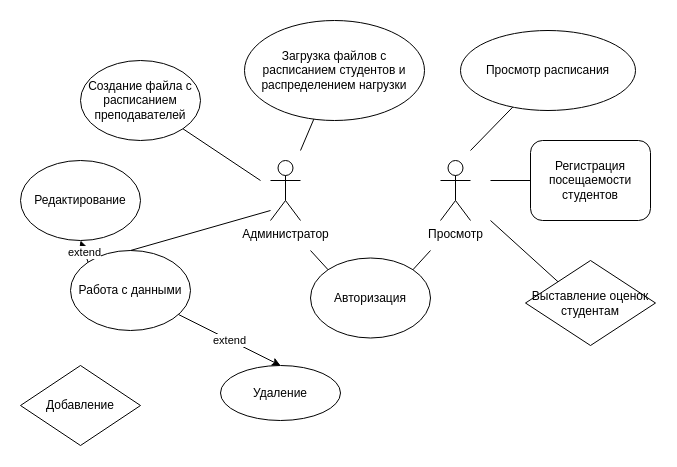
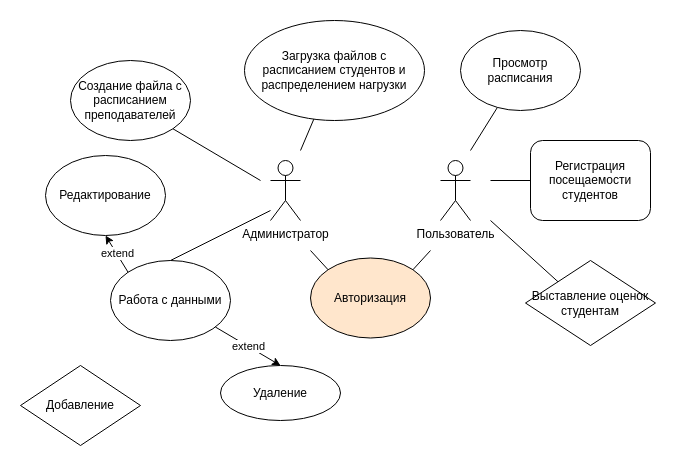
  <mxCell id="0" />
  <mxCell id="1" parent="0" />
- <mxCell id="2" value="Просмотр" style="shape=umlActor;verticalLabelPosition=bottom;verticalAlign=top;html=1;outlineConnect=0;" vertex="1" parent="1"><mxGeometry x="440" y="160" width="30" height="60" as="geometry" /></mxCell>
+ <mxCell id="2" value="Пользователь" style="shape=umlActor;verticalLabelPosition=bottom;verticalAlign=top;html=1;outlineConnect=0;" vertex="1" parent="1"><mxGeometry x="440" y="160" width="30" height="60" as="geometry" /></mxCell>
  <mxCell id="3" value="Администратор" style="shape=umlActor;verticalLabelPosition=bottom;verticalAlign=top;html=1;outlineConnect=0;" vertex="1" parent="1"><mxGeometry x="270" y="160" width="30" height="60" as="geometry" /></mxCell>
- <mxCell id="4" value="Авторизация" style="ellipse;whiteSpace=wrap;html=1;" vertex="1" parent="1"><mxGeometry x="310" y="257.5" width="120" height="80" as="geometry" /></mxCell>
+ <mxCell id="4" value="Авторизация" style="ellipse;whiteSpace=wrap;html=1;fillColor=#ffe6cc;" vertex="1" parent="1"><mxGeometry x="310" y="257.5" width="120" height="80" as="geometry" /></mxCell>
  <mxCell id="5" value="Загрузка файлов с расписанием студентов и распределением нагрузки" style="ellipse;whiteSpace=wrap;html=1;" vertex="1" parent="1"><mxGeometry x="244" y="20" width="180" height="100" as="geometry" /></mxCell>
- <mxCell id="6" value="Работа с данными" style="ellipse;whiteSpace=wrap;html=1;" vertex="1" parent="1"><mxGeometry x="70" y="250" width="120" height="80" as="geometry" /></mxCell>
- <mxCell id="7" value="Создание файла с расписанием преподавателей" style="ellipse;whiteSpace=wrap;html=1;" vertex="1" parent="1"><mxGeometry x="80" y="60" width="120" height="80" as="geometry" /></mxCell>
- <mxCell id="8" value="Редактирование" style="ellipse;whiteSpace=wrap;html=1;" vertex="1" parent="1"><mxGeometry x="20" y="160" width="120" height="80" as="geometry" /></mxCell>
+ <mxCell id="6" value="Работа с данными" style="ellipse;whiteSpace=wrap;html=1;" vertex="1" parent="1"><mxGeometry x="110" y="260" width="120" height="80" as="geometry" /></mxCell>
+ <mxCell id="7" value="Создание файла с расписанием преподавателей" style="ellipse;whiteSpace=wrap;html=1;" vertex="1" parent="1"><mxGeometry x="70" y="60" width="120" height="80" as="geometry" /></mxCell>
+ <mxCell id="8" value="Редактирование" style="ellipse;whiteSpace=wrap;html=1;" vertex="1" parent="1"><mxGeometry x="45" y="155" width="120" height="80" as="geometry" /></mxCell>
  <mxCell id="9" value="Удаление" style="ellipse;whiteSpace=wrap;html=1;" vertex="1" parent="1"><mxGeometry x="220" y="365" width="120" height="55" as="geometry" /></mxCell>
  <mxCell id="10" value="Добавление" style="rhombus;whiteSpace=wrap;html=1;" vertex="1" parent="1"><mxGeometry x="20" y="365" width="120" height="80" as="geometry" /></mxCell>
- <mxCell id="11" value="Просмотр расписания" style="ellipse;whiteSpace=wrap;html=1;" vertex="1" parent="1"><mxGeometry x="460" y="30" width="175" height="80" as="geometry" /></mxCell>
+ <mxCell id="11" value="Просмотр расписания" style="ellipse;whiteSpace=wrap;html=1;" vertex="1" parent="1"><mxGeometry x="460" y="30" width="120" height="80" as="geometry" /></mxCell>
  <mxCell id="12" value="Регистрация посещаемости студентов" style="whiteSpace=wrap;html=1;rounded=1;" vertex="1" parent="1"><mxGeometry x="530" y="140" width="120" height="80" as="geometry" /></mxCell>
  <mxCell id="13" value="Выставление оценок студентам" style="rhombus;whiteSpace=wrap;html=1;" vertex="1" parent="1"><mxGeometry x="525" y="260" width="130" height="85" as="geometry" /></mxCell>
  <mxCell id="14" value="" style="endArrow=classic;html=1;rounded=0;entryX=0.5;entryY=0;entryDx=0;entryDy=0;" edge="1" parent="1" source="6" target="9"><mxGeometry relative="1" as="geometry"><mxPoint x="340" y="190" as="sourcePoint" /><mxPoint x="500" y="190" as="targetPoint" /></mxGeometry></mxCell>
  <mxCell id="15" value="extend" style="edgeLabel;resizable=0;html=1;align=center;verticalAlign=middle;" connectable="0" vertex="1" parent="14"><mxGeometry relative="1" as="geometry" /></mxCell>
  <mxCell id="16" value="" style="endArrow=classic;html=1;rounded=0;exitX=0;exitY=0;exitDx=0;exitDy=0;entryX=0.5;entryY=1;entryDx=0;entryDy=0;" edge="1" parent="1" source="6" target="8"><mxGeometry relative="1" as="geometry"><mxPoint x="370" y="190" as="sourcePoint" /><mxPoint x="20" y="310" as="targetPoint" /></mxGeometry></mxCell>
  <mxCell id="17" value="extend" style="edgeLabel;resizable=0;html=1;align=center;verticalAlign=middle;" connectable="0" vertex="1" parent="16"><mxGeometry relative="1" as="geometry" /></mxCell>
  <mxCell id="18" value="" style="endArrow=none;html=1;rounded=0;entryX=0.5;entryY=0;entryDx=0;entryDy=0;" edge="1" parent="1" target="6"><mxGeometry width="50" height="50" relative="1" as="geometry"><mxPoint x="270" y="210" as="sourcePoint" /><mxPoint x="450" y="170" as="targetPoint" /></mxGeometry></mxCell>
  <mxCell id="19" value="" style="endArrow=none;html=1;rounded=0;exitX=1;exitY=1;exitDx=0;exitDy=0;" edge="1" parent="1" source="7"><mxGeometry width="50" height="50" relative="1" as="geometry"><mxPoint x="400" y="220" as="sourcePoint" /><mxPoint x="260" y="180" as="targetPoint" /></mxGeometry></mxCell>
  <mxCell id="20" value="" style="endArrow=none;html=1;rounded=0;" edge="1" parent="1" target="5"><mxGeometry width="50" height="50" relative="1" as="geometry"><mxPoint x="300" y="150" as="sourcePoint" /><mxPoint x="450" y="170" as="targetPoint" /></mxGeometry></mxCell>
  <mxCell id="21" value="" style="endArrow=none;html=1;rounded=0;entryX=0;entryY=0;entryDx=0;entryDy=0;" edge="1" parent="1" target="4"><mxGeometry width="50" height="50" relative="1" as="geometry"><mxPoint x="310" y="250" as="sourcePoint" /><mxPoint x="450" y="367.5" as="targetPoint" /></mxGeometry></mxCell>
  <mxCell id="22" value="" style="endArrow=none;html=1;rounded=0;entryX=1;entryY=0;entryDx=0;entryDy=0;" edge="1" parent="1" target="4"><mxGeometry width="50" height="50" relative="1" as="geometry"><mxPoint x="430" y="250" as="sourcePoint" /><mxPoint x="450" y="367.5" as="targetPoint" /></mxGeometry></mxCell>
  <mxCell id="23" value="" style="endArrow=none;html=1;rounded=0;" edge="1" parent="1" source="11"><mxGeometry width="50" height="50" relative="1" as="geometry"><mxPoint x="400" y="220" as="sourcePoint" /><mxPoint x="470" y="150" as="targetPoint" /></mxGeometry></mxCell>
  <mxCell id="24" value="" style="endArrow=none;html=1;rounded=0;entryX=0;entryY=0.5;entryDx=0;entryDy=0;" edge="1" parent="1" target="12"><mxGeometry width="50" height="50" relative="1" as="geometry"><mxPoint x="490" y="180" as="sourcePoint" /><mxPoint x="450" y="170" as="targetPoint" /></mxGeometry></mxCell>
  <mxCell id="25" value="" style="endArrow=none;html=1;rounded=0;entryX=0;entryY=0;entryDx=0;entryDy=0;" edge="1" parent="1" target="13"><mxGeometry width="50" height="50" relative="1" as="geometry"><mxPoint x="490" y="220" as="sourcePoint" /><mxPoint x="450" y="170" as="targetPoint" /></mxGeometry></mxCell>
